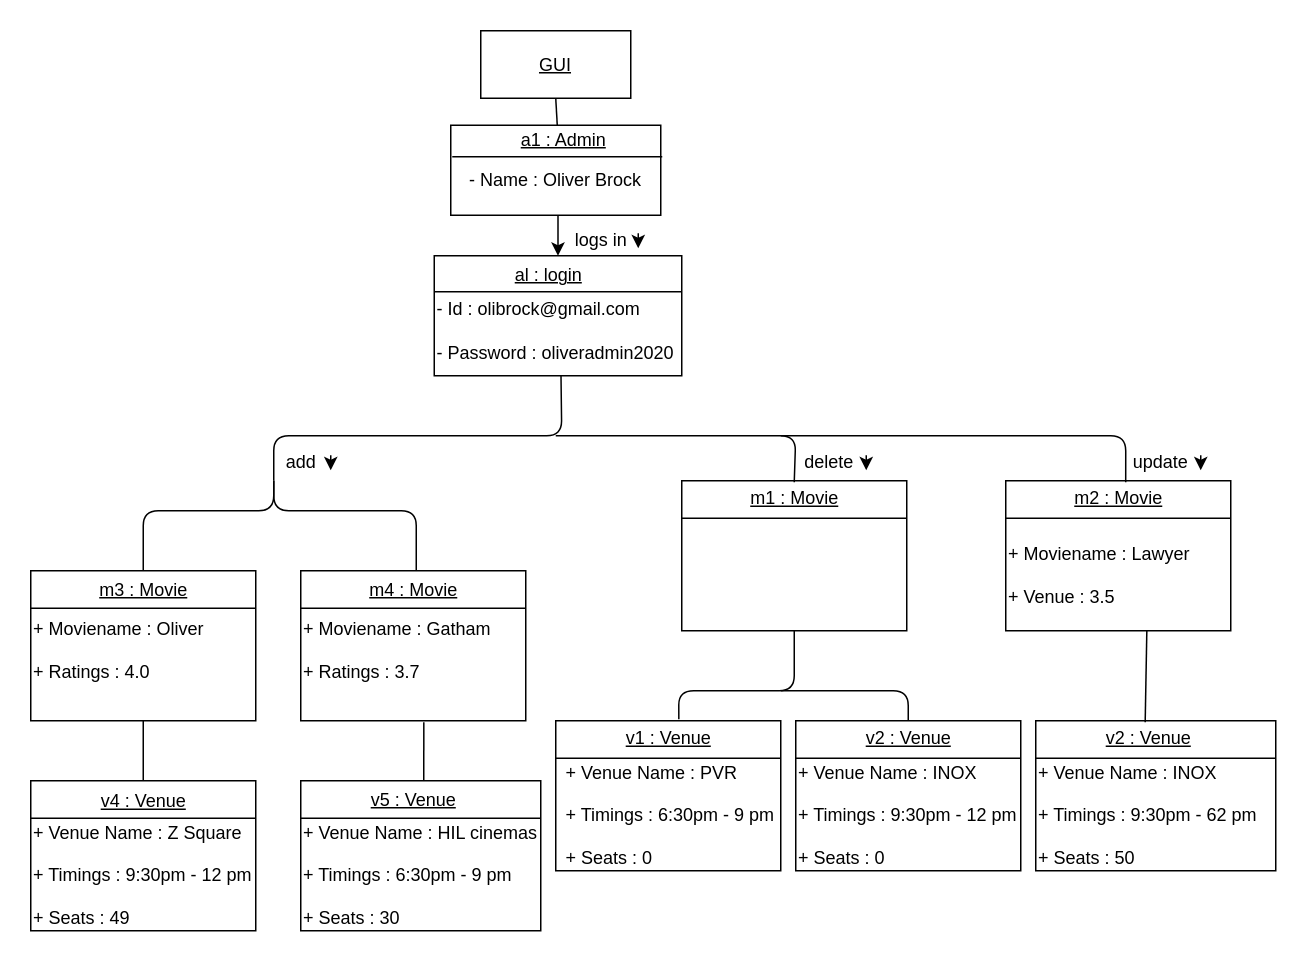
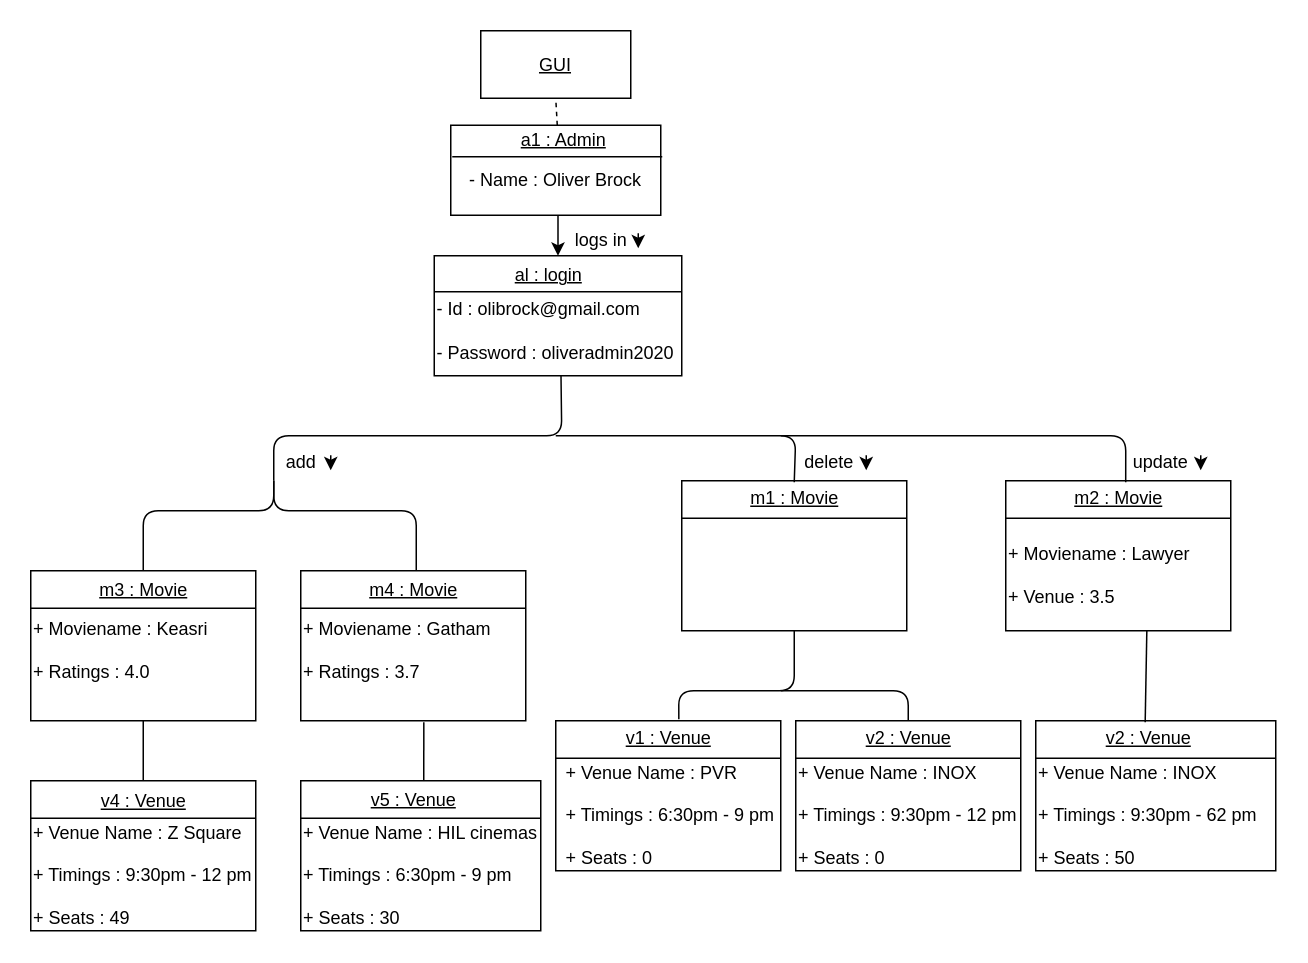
  <mxCell id="0" />
  <mxCell id="1" parent="0" />
  <mxCell id="2" value="&lt;u&gt;GUI&lt;/u&gt;" style="rounded=0;whiteSpace=wrap;html=1;" vertex="1" parent="1"><mxGeometry x="320" y="20" width="100" height="45" as="geometry" /></mxCell>
  <mxCell id="3" style="edgeStyle=orthogonalEdgeStyle;rounded=0;orthogonalLoop=1;jettySize=auto;html=1;exitX=0.5;exitY=1;exitDx=0;exitDy=0;entryX=0.5;entryY=0;entryDx=0;entryDy=0;" edge="1" parent="1" source="4" target="8"><mxGeometry relative="1" as="geometry" /></mxCell>
  <mxCell id="4" value="" style="rounded=0;whiteSpace=wrap;html=1;" vertex="1" parent="1"><mxGeometry x="300" y="83" width="140" height="60" as="geometry" /></mxCell>
  <mxCell id="5" value="&lt;u&gt;a1 : Admin&lt;br&gt;&lt;/u&gt;" style="text;html=1;align=center;verticalAlign=middle;resizable=0;points=[];autosize=1;" vertex="1" parent="1"><mxGeometry x="340" y="83" width="70" height="20" as="geometry" /></mxCell>
  <mxCell id="6" value="" style="endArrow=none;html=1;exitX=0;exitY=0.25;exitDx=0;exitDy=0;entryX=1;entryY=0.25;entryDx=0;entryDy=0;" edge="1" parent="1"><mxGeometry width="50" height="50" relative="1" as="geometry"><mxPoint x="301" y="104" as="sourcePoint" /><mxPoint x="441" y="104" as="targetPoint" /></mxGeometry></mxCell>
  <mxCell id="7" value="- Name : Oliver Brock" style="text;html=1;strokeColor=none;fillColor=none;align=center;verticalAlign=middle;whiteSpace=wrap;rounded=0;" vertex="1" parent="1"><mxGeometry x="295" y="110" width="150" height="20" as="geometry" /></mxCell>
  <mxCell id="8" value="" style="rounded=0;whiteSpace=wrap;html=1;" vertex="1" parent="1"><mxGeometry x="289" y="170" width="165" height="80" as="geometry" /></mxCell>
  <mxCell id="9" value="&lt;u&gt;al : login&lt;br&gt;&lt;/u&gt;" style="text;html=1;align=center;verticalAlign=middle;resizable=0;points=[];autosize=1;" vertex="1" parent="1"><mxGeometry x="335" y="173" width="60" height="20" as="geometry" /></mxCell>
  <mxCell id="10" value="" style="endArrow=none;html=1;entryX=1;entryY=0.338;entryDx=0;entryDy=0;entryPerimeter=0;" edge="1" parent="1"><mxGeometry width="50" height="50" relative="1" as="geometry"><mxPoint x="289" y="194" as="sourcePoint" /><mxPoint x="454" y="194.04" as="targetPoint" /></mxGeometry></mxCell>
  <mxCell id="11" value="&lt;div align=&quot;left&quot;&gt;- Id : olibrock@gmail.com&lt;/div&gt;&lt;div align=&quot;left&quot;&gt;&lt;br&gt;&lt;/div&gt;&lt;div align=&quot;left&quot;&gt;- Password : oliveradmin2020&lt;br&gt;&lt;/div&gt;" style="text;html=1;strokeColor=none;fillColor=none;align=left;verticalAlign=middle;whiteSpace=wrap;rounded=0;" vertex="1" parent="1"><mxGeometry x="289" y="210" width="185" height="20" as="geometry" /></mxCell>
  <mxCell id="12" value="" style="rounded=0;whiteSpace=wrap;html=1;" vertex="1" parent="1"><mxGeometry x="20" y="380" width="150" height="100" as="geometry" /></mxCell>
  <mxCell id="13" value="" style="endArrow=none;html=1;exitX=0;exitY=0.25;exitDx=0;exitDy=0;entryX=1;entryY=0.25;entryDx=0;entryDy=0;" edge="1" parent="1" source="12" target="12"><mxGeometry width="50" height="50" relative="1" as="geometry"><mxPoint x="90" y="400" as="sourcePoint" /><mxPoint x="140" y="350" as="targetPoint" /></mxGeometry></mxCell>
  <mxCell id="14" value="&lt;u&gt;m3 : Movie&lt;br&gt;&lt;/u&gt;" style="text;html=1;align=center;verticalAlign=middle;resizable=0;points=[];autosize=1;" vertex="1" parent="1"><mxGeometry x="60" y="383" width="70" height="20" as="geometry" /></mxCell>
  <mxCell id="15" value="" style="rounded=0;whiteSpace=wrap;html=1;" vertex="1" parent="1"><mxGeometry x="200" y="380" width="150" height="100" as="geometry" /></mxCell>
  <mxCell id="16" value="" style="endArrow=none;html=1;exitX=0;exitY=0.25;exitDx=0;exitDy=0;entryX=1;entryY=0.25;entryDx=0;entryDy=0;" edge="1" parent="1" source="15" target="15"><mxGeometry width="50" height="50" relative="1" as="geometry"><mxPoint x="270" y="400" as="sourcePoint" /><mxPoint x="320" y="350" as="targetPoint" /></mxGeometry></mxCell>
  <mxCell id="17" value="&lt;u&gt;m4 : Movie&lt;br&gt;&lt;/u&gt;" style="text;html=1;align=center;verticalAlign=middle;resizable=0;points=[];autosize=1;" vertex="1" parent="1"><mxGeometry x="240" y="383" width="70" height="20" as="geometry" /></mxCell>
  <mxCell id="18" value="" style="rounded=0;whiteSpace=wrap;html=1;" vertex="1" parent="1"><mxGeometry x="454" y="320" width="150" height="100" as="geometry" /></mxCell>
  <mxCell id="19" value="" style="endArrow=none;html=1;exitX=0;exitY=0.25;exitDx=0;exitDy=0;entryX=1;entryY=0.25;entryDx=0;entryDy=0;" edge="1" parent="1" source="18" target="18"><mxGeometry width="50" height="50" relative="1" as="geometry"><mxPoint x="524" y="400" as="sourcePoint" /><mxPoint x="574" y="350" as="targetPoint" /></mxGeometry></mxCell>
  <mxCell id="20" value="&lt;u&gt;m1 : Movie&lt;br&gt;&lt;/u&gt;" style="text;html=1;align=center;verticalAlign=middle;resizable=0;points=[];autosize=1;" vertex="1" parent="1"><mxGeometry x="494" y="322" width="70" height="20" as="geometry" /></mxCell>
  <mxCell id="21" value="" style="rounded=0;whiteSpace=wrap;html=1;" vertex="1" parent="1"><mxGeometry x="670" y="320" width="150" height="100" as="geometry" /></mxCell>
  <mxCell id="22" value="" style="endArrow=none;html=1;exitX=0;exitY=0.25;exitDx=0;exitDy=0;entryX=1;entryY=0.25;entryDx=0;entryDy=0;" edge="1" parent="1" source="21" target="21"><mxGeometry width="50" height="50" relative="1" as="geometry"><mxPoint x="740" y="400" as="sourcePoint" /><mxPoint x="790" y="350" as="targetPoint" /></mxGeometry></mxCell>
  <mxCell id="23" value="&lt;u&gt;m2 : Movie&lt;br&gt;&lt;/u&gt;" style="text;html=1;align=center;verticalAlign=middle;resizable=0;points=[];autosize=1;" vertex="1" parent="1"><mxGeometry x="710" y="322" width="70" height="20" as="geometry" /></mxCell>
  <mxCell id="24" value="" style="rounded=0;whiteSpace=wrap;html=1;" vertex="1" parent="1"><mxGeometry x="20" y="520" width="150" height="100" as="geometry" /></mxCell>
  <mxCell id="25" value="" style="endArrow=none;html=1;exitX=0;exitY=0.25;exitDx=0;exitDy=0;entryX=1;entryY=0.25;entryDx=0;entryDy=0;" edge="1" parent="1" source="24" target="24"><mxGeometry width="50" height="50" relative="1" as="geometry"><mxPoint x="90" y="560" as="sourcePoint" /><mxPoint x="140" y="510" as="targetPoint" /></mxGeometry></mxCell>
  <mxCell id="26" value="&lt;u&gt;v4 : Venue&lt;br&gt;&lt;/u&gt;" style="text;html=1;align=center;verticalAlign=middle;resizable=0;points=[];autosize=1;" vertex="1" parent="1"><mxGeometry x="60" y="524" width="70" height="20" as="geometry" /></mxCell>
  <mxCell id="27" value="" style="rounded=0;whiteSpace=wrap;html=1;" vertex="1" parent="1"><mxGeometry x="200" y="520" width="160" height="100" as="geometry" /></mxCell>
  <mxCell id="28" value="" style="endArrow=none;html=1;exitX=0;exitY=0.25;exitDx=0;exitDy=0;entryX=1;entryY=0.25;entryDx=0;entryDy=0;" edge="1" parent="1" source="27" target="27"><mxGeometry width="50" height="50" relative="1" as="geometry"><mxPoint x="270" y="560" as="sourcePoint" /><mxPoint x="320" y="510" as="targetPoint" /></mxGeometry></mxCell>
  <mxCell id="29" value="&lt;u&gt;v5 : Venue&lt;br&gt;&lt;/u&gt;" style="text;html=1;align=center;verticalAlign=middle;resizable=0;points=[];autosize=1;" vertex="1" parent="1"><mxGeometry x="240" y="523" width="70" height="20" as="geometry" /></mxCell>
  <mxCell id="30" value="" style="rounded=0;whiteSpace=wrap;html=1;" vertex="1" parent="1"><mxGeometry x="370" y="480" width="150" height="100" as="geometry" /></mxCell>
  <mxCell id="31" value="" style="endArrow=none;html=1;exitX=0;exitY=0.25;exitDx=0;exitDy=0;entryX=1;entryY=0.25;entryDx=0;entryDy=0;" edge="1" parent="1" source="30" target="30"><mxGeometry width="50" height="50" relative="1" as="geometry"><mxPoint x="440" y="560" as="sourcePoint" /><mxPoint x="490" y="510" as="targetPoint" /></mxGeometry></mxCell>
  <mxCell id="32" value="&lt;u&gt;v1 : Venue&lt;br&gt;&lt;/u&gt;" style="text;html=1;align=center;verticalAlign=middle;resizable=0;points=[];autosize=1;" vertex="1" parent="1"><mxGeometry x="410" y="482" width="70" height="20" as="geometry" /></mxCell>
  <mxCell id="33" value="" style="rounded=0;whiteSpace=wrap;html=1;" vertex="1" parent="1"><mxGeometry x="530" y="480" width="150" height="100" as="geometry" /></mxCell>
  <mxCell id="34" value="" style="endArrow=none;html=1;exitX=0;exitY=0.25;exitDx=0;exitDy=0;entryX=1;entryY=0.25;entryDx=0;entryDy=0;" edge="1" parent="1" source="33" target="33"><mxGeometry width="50" height="50" relative="1" as="geometry"><mxPoint x="600" y="560" as="sourcePoint" /><mxPoint x="650" y="510" as="targetPoint" /></mxGeometry></mxCell>
  <mxCell id="35" value="&lt;u&gt;v2 : Venue&lt;br&gt;&lt;/u&gt;" style="text;html=1;align=center;verticalAlign=middle;resizable=0;points=[];autosize=1;" vertex="1" parent="1"><mxGeometry x="570" y="482" width="70" height="20" as="geometry" /></mxCell>
  <mxCell id="36" value="" style="rounded=0;whiteSpace=wrap;html=1;" vertex="1" parent="1"><mxGeometry x="690" y="480" width="160" height="100" as="geometry" /></mxCell>
  <mxCell id="37" value="" style="endArrow=none;html=1;exitX=0;exitY=0.25;exitDx=0;exitDy=0;entryX=1;entryY=0.25;entryDx=0;entryDy=0;" edge="1" parent="1" source="36" target="36"><mxGeometry width="50" height="50" relative="1" as="geometry"><mxPoint x="760" y="560" as="sourcePoint" /><mxPoint x="810" y="510" as="targetPoint" /></mxGeometry></mxCell>
  <mxCell id="38" value="&lt;u&gt;v2 : Venue&lt;br&gt;&lt;/u&gt;" style="text;html=1;align=center;verticalAlign=middle;resizable=0;points=[];autosize=1;" vertex="1" parent="1"><mxGeometry x="730" y="482" width="70" height="20" as="geometry" /></mxCell>
  <mxCell id="39" value="" style="endArrow=none;html=1;" edge="1" parent="1"><mxGeometry width="50" height="50" relative="1" as="geometry"><mxPoint x="529" y="321" as="sourcePoint" /><mxPoint x="370" y="290" as="targetPoint" /><Array as="points"><mxPoint x="530" y="290" /></Array></mxGeometry></mxCell>
  <mxCell id="40" value="" style="endArrow=none;html=1;exitX=0.571;exitY=-0.05;exitDx=0;exitDy=0;exitPerimeter=0;" edge="1" parent="1" source="23"><mxGeometry width="50" height="50" relative="1" as="geometry"><mxPoint x="730" y="320" as="sourcePoint" /><mxPoint x="520" y="290" as="targetPoint" /><Array as="points"><mxPoint x="750" y="290" /></Array></mxGeometry></mxCell>
  <mxCell id="41" value="" style="endArrow=none;html=1;exitX=0.5;exitY=0;exitDx=0;exitDy=0;entryX=0.5;entryY=1;entryDx=0;entryDy=0;" edge="1" parent="1" source="24" target="12"><mxGeometry width="50" height="50" relative="1" as="geometry"><mxPoint x="70" y="480" as="sourcePoint" /><mxPoint x="120" y="430" as="targetPoint" /></mxGeometry></mxCell>
  <mxCell id="42" value="" style="endArrow=none;html=1;entryX=0.547;entryY=1.01;entryDx=0;entryDy=0;entryPerimeter=0;" edge="1" parent="1" target="15"><mxGeometry width="50" height="50" relative="1" as="geometry"><mxPoint x="282" y="520" as="sourcePoint" /><mxPoint x="300" y="420" as="targetPoint" /></mxGeometry></mxCell>
- <mxCell id="43" value="" style="endArrow=none;html=1;exitX=0.443;exitY=0;exitDx=0;exitDy=0;exitPerimeter=0;entryX=0.5;entryY=1;entryDx=0;entryDy=0;" edge="1" parent="1" source="5" target="2"><mxGeometry width="50" height="50" relative="1" as="geometry"><mxPoint x="350" y="90" as="sourcePoint" /><mxPoint x="400" y="40" as="targetPoint" /></mxGeometry></mxCell>
+ <mxCell id="43" value="" style="endArrow=none;html=1;exitX=0.443;exitY=0;exitDx=0;exitDy=0;exitPerimeter=0;entryX=0.5;entryY=1;entryDx=0;entryDy=0;dashed=1;" edge="1" parent="1" source="5" target="2"><mxGeometry width="50" height="50" relative="1" as="geometry"><mxPoint x="350" y="90" as="sourcePoint" /><mxPoint x="400" y="40" as="targetPoint" /></mxGeometry></mxCell>
  <mxCell id="44" value="" style="endArrow=none;html=1;exitX=0.547;exitY=-0.01;exitDx=0;exitDy=0;exitPerimeter=0;entryX=0.5;entryY=1;entryDx=0;entryDy=0;" edge="1" parent="1" source="30" target="18"><mxGeometry width="50" height="50" relative="1" as="geometry"><mxPoint x="500" y="470" as="sourcePoint" /><mxPoint x="550" y="420" as="targetPoint" /><Array as="points"><mxPoint x="452" y="460" /><mxPoint x="529" y="460" /></Array></mxGeometry></mxCell>
  <mxCell id="45" value="" style="endArrow=none;html=1;exitX=0.5;exitY=0;exitDx=0;exitDy=0;" edge="1" parent="1" source="33"><mxGeometry width="50" height="50" relative="1" as="geometry"><mxPoint x="570" y="480" as="sourcePoint" /><mxPoint x="520" y="460" as="targetPoint" /><Array as="points"><mxPoint x="605" y="460" /></Array></mxGeometry></mxCell>
  <mxCell id="46" value="" style="endArrow=none;html=1;exitX=0.456;exitY=0.01;exitDx=0;exitDy=0;entryX=0.627;entryY=1;entryDx=0;entryDy=0;entryPerimeter=0;exitPerimeter=0;" edge="1" parent="1" source="36" target="21"><mxGeometry width="50" height="50" relative="1" as="geometry"><mxPoint x="730" y="480" as="sourcePoint" /><mxPoint x="780" y="430" as="targetPoint" /></mxGeometry></mxCell>
  <mxCell id="47" value="add" style="text;html=1;align=center;verticalAlign=middle;resizable=0;points=[];autosize=1;" vertex="1" parent="1"><mxGeometry x="180" y="298" width="40" height="20" as="geometry" /></mxCell>
  <mxCell id="48" value="" style="endArrow=none;html=1;entryX=0.5;entryY=1;entryDx=0;entryDy=0;" edge="1" parent="1"><mxGeometry width="50" height="50" relative="1" as="geometry"><mxPoint x="182" y="320" as="sourcePoint" /><mxPoint x="373.5" y="250" as="targetPoint" /><Array as="points"><mxPoint x="182" y="290" /><mxPoint x="374" y="290" /></Array></mxGeometry></mxCell>
  <mxCell id="49" value="" style="endArrow=none;html=1;exitX=0.5;exitY=0;exitDx=0;exitDy=0;entryX=0.05;entryY=1.1;entryDx=0;entryDy=0;entryPerimeter=0;" edge="1" parent="1" source="12" target="47"><mxGeometry width="50" height="50" relative="1" as="geometry"><mxPoint x="100" y="360" as="sourcePoint" /><mxPoint x="150" y="310" as="targetPoint" /><Array as="points"><mxPoint x="95" y="340" /><mxPoint x="182" y="340" /></Array></mxGeometry></mxCell>
  <mxCell id="50" value="" style="endArrow=none;html=1;entryX=0.5;entryY=0;entryDx=0;entryDy=0;" edge="1" parent="1"><mxGeometry width="50" height="50" relative="1" as="geometry"><mxPoint x="182" y="320" as="sourcePoint" /><mxPoint x="277" y="380" as="targetPoint" /><Array as="points"><mxPoint x="182" y="340" /><mxPoint x="277" y="340" /></Array></mxGeometry></mxCell>
  <mxCell id="51" value="logs in" style="text;html=1;align=center;verticalAlign=middle;resizable=0;points=[];autosize=1;" vertex="1" parent="1"><mxGeometry x="375" y="150" width="50" height="20" as="geometry" /></mxCell>
  <mxCell id="52" value="delete" style="text;html=1;align=center;verticalAlign=middle;resizable=0;points=[];autosize=1;" vertex="1" parent="1"><mxGeometry x="527" y="298" width="50" height="20" as="geometry" /></mxCell>
  <mxCell id="53" value="update" style="text;html=1;align=center;verticalAlign=middle;resizable=0;points=[];autosize=1;" vertex="1" parent="1"><mxGeometry x="748" y="298" width="50" height="20" as="geometry" /></mxCell>
  <mxCell id="54" value="" style="endArrow=classic;html=1;" edge="1" parent="1"><mxGeometry width="50" height="50" relative="1" as="geometry"><mxPoint x="220" y="303" as="sourcePoint" /><mxPoint x="220" y="313" as="targetPoint" /></mxGeometry></mxCell>
  <mxCell id="55" value="" style="endArrow=classic;html=1;" edge="1" parent="1"><mxGeometry width="50" height="50" relative="1" as="geometry"><mxPoint x="577" y="303" as="sourcePoint" /><mxPoint x="577" y="313" as="targetPoint" /></mxGeometry></mxCell>
  <mxCell id="56" value="" style="endArrow=classic;html=1;" edge="1" parent="1"><mxGeometry width="50" height="50" relative="1" as="geometry"><mxPoint x="800" y="303" as="sourcePoint" /><mxPoint x="800" y="313" as="targetPoint" /></mxGeometry></mxCell>
  <mxCell id="57" value="" style="endArrow=classic;html=1;" edge="1" parent="1"><mxGeometry width="50" height="50" relative="1" as="geometry"><mxPoint x="425" y="155" as="sourcePoint" /><mxPoint x="425" y="165" as="targetPoint" /></mxGeometry></mxCell>
  <mxCell id="58" value="&lt;div align=&quot;left&quot;&gt;&lt;br&gt;&lt;/div&gt;&lt;div align=&quot;left&quot;&gt;+ Moviename : Lawyer&lt;br&gt;&lt;/div&gt;&lt;div align=&quot;left&quot;&gt;&lt;br&gt;&lt;/div&gt;&lt;div align=&quot;left&quot;&gt;+ Venue : 3.5&lt;br&gt;&lt;/div&gt;&lt;div align=&quot;left&quot;&gt;&lt;br&gt;&lt;/div&gt;&lt;div align=&quot;left&quot;&gt;&lt;br&gt;&lt;/div&gt;" style="text;html=1;strokeColor=none;fillColor=none;align=left;verticalAlign=middle;whiteSpace=wrap;rounded=0;" vertex="1" parent="1"><mxGeometry x="670" y="360" width="150" height="60" as="geometry" /></mxCell>
- <mxCell id="59" value="&lt;div align=&quot;left&quot;&gt;&lt;br&gt;&lt;/div&gt;&lt;div align=&quot;left&quot;&gt;+ Moviename : Oliver&lt;br&gt;&lt;/div&gt;&lt;div align=&quot;left&quot;&gt;&lt;br&gt;&lt;/div&gt;&lt;div align=&quot;left&quot;&gt;+ Ratings : 4.0&lt;br&gt;&lt;/div&gt;&lt;div align=&quot;left&quot;&gt;&lt;br&gt;&lt;/div&gt;&lt;div align=&quot;left&quot;&gt;&lt;br&gt;&lt;/div&gt;" style="text;html=1;strokeColor=none;fillColor=none;align=left;verticalAlign=middle;whiteSpace=wrap;rounded=0;" vertex="1" parent="1"><mxGeometry x="20" y="410" width="150" height="60" as="geometry" /></mxCell>
+ <mxCell id="59" value="&lt;div align=&quot;left&quot;&gt;&lt;br&gt;&lt;/div&gt;&lt;div align=&quot;left&quot;&gt;+ Moviename : Keasri&lt;br&gt;&lt;/div&gt;&lt;div align=&quot;left&quot;&gt;&lt;br&gt;&lt;/div&gt;&lt;div align=&quot;left&quot;&gt;+ Ratings : 4.0&lt;br&gt;&lt;/div&gt;&lt;div align=&quot;left&quot;&gt;&lt;br&gt;&lt;/div&gt;&lt;div align=&quot;left&quot;&gt;&lt;br&gt;&lt;/div&gt;" style="text;html=1;strokeColor=none;fillColor=none;align=left;verticalAlign=middle;whiteSpace=wrap;rounded=0;" vertex="1" parent="1"><mxGeometry x="20" y="410" width="150" height="60" as="geometry" /></mxCell>
  <mxCell id="60" value="&lt;div align=&quot;left&quot;&gt;&lt;br&gt;&lt;/div&gt;&lt;div align=&quot;left&quot;&gt;+ Venue Name : PVR&lt;/div&gt;&lt;div align=&quot;left&quot;&gt;&lt;br&gt;&lt;/div&gt;&lt;div align=&quot;left&quot;&gt;+ Timings : 6:30pm - 9 pm&lt;br&gt;&lt;/div&gt;&lt;div align=&quot;left&quot;&gt;&lt;br&gt;&lt;/div&gt;+ Seats : 0&lt;br&gt;&lt;div align=&quot;left&quot;&gt;&lt;br&gt;&lt;/div&gt;" style="text;html=1;strokeColor=none;fillColor=none;align=left;verticalAlign=middle;whiteSpace=wrap;rounded=0;" vertex="1" parent="1"><mxGeometry x="375" y="513" width="150" height="60" as="geometry" /></mxCell>
  <mxCell id="61" value="&lt;div align=&quot;left&quot;&gt;&lt;br&gt;&lt;/div&gt;&lt;div align=&quot;left&quot;&gt;+ Venue Name : INOX&lt;/div&gt;&lt;div align=&quot;left&quot;&gt;&lt;br&gt;&lt;/div&gt;&lt;div align=&quot;left&quot;&gt;+ Timings : 9:30pm - 12 pm&lt;br&gt;&lt;/div&gt;&lt;div align=&quot;left&quot;&gt;&lt;br&gt;&lt;/div&gt;+ Seats : 0&lt;br&gt;&lt;div align=&quot;left&quot;&gt;&lt;br&gt;&lt;/div&gt;" style="text;html=1;strokeColor=none;fillColor=none;align=left;verticalAlign=middle;whiteSpace=wrap;rounded=0;" vertex="1" parent="1"><mxGeometry x="530" y="513" width="150" height="60" as="geometry" /></mxCell>
  <mxCell id="62" value="&lt;div align=&quot;left&quot;&gt;&lt;br&gt;&lt;/div&gt;&lt;div align=&quot;left&quot;&gt;+ Venue Name : HIL cinemas&lt;br&gt;&lt;/div&gt;&lt;div align=&quot;left&quot;&gt;&lt;br&gt;&lt;/div&gt;&lt;div align=&quot;left&quot;&gt;+ Timings : 6:30pm - 9 pm&lt;br&gt;&lt;/div&gt;&lt;div align=&quot;left&quot;&gt;&lt;br&gt;&lt;/div&gt;+ Seats : 30&lt;br&gt;&lt;div align=&quot;left&quot;&gt;&lt;br&gt;&lt;/div&gt;" style="text;html=1;strokeColor=none;fillColor=none;align=left;verticalAlign=middle;whiteSpace=wrap;rounded=0;" vertex="1" parent="1"><mxGeometry x="200" y="553" width="160" height="60" as="geometry" /></mxCell>
  <mxCell id="63" value="&lt;div align=&quot;left&quot;&gt;&lt;br&gt;&lt;/div&gt;&lt;div align=&quot;left&quot;&gt;+ Venue Name : Z Square&lt;br&gt;&lt;/div&gt;&lt;div align=&quot;left&quot;&gt;&lt;br&gt;&lt;/div&gt;&lt;div align=&quot;left&quot;&gt;+ Timings : 9:30pm - 12 pm&lt;br&gt;&lt;/div&gt;&lt;div align=&quot;left&quot;&gt;&lt;br&gt;&lt;/div&gt;+ Seats : 49&lt;br&gt;&lt;div align=&quot;left&quot;&gt;&lt;br&gt;&lt;/div&gt;" style="text;html=1;strokeColor=none;fillColor=none;align=left;verticalAlign=middle;whiteSpace=wrap;rounded=0;" vertex="1" parent="1"><mxGeometry x="20" y="553" width="150" height="60" as="geometry" /></mxCell>
  <mxCell id="64" value="&lt;div align=&quot;left&quot;&gt;&lt;br&gt;&lt;/div&gt;&lt;div align=&quot;left&quot;&gt;+ Venue Name : INOX&lt;/div&gt;&lt;div align=&quot;left&quot;&gt;&lt;br&gt;&lt;/div&gt;&lt;div align=&quot;left&quot;&gt;+ Timings : 9:30pm - 62 pm&lt;br&gt;&lt;/div&gt;&lt;div align=&quot;left&quot;&gt;&lt;br&gt;&lt;/div&gt;&lt;div&gt;+ Seats : 50&lt;/div&gt;&lt;div&gt;&lt;br&gt;&lt;/div&gt;" style="text;html=1;strokeColor=none;fillColor=none;align=left;verticalAlign=middle;whiteSpace=wrap;rounded=0;" vertex="1" parent="1"><mxGeometry x="690" y="513" width="150" height="60" as="geometry" /></mxCell>
  <mxCell id="65" value="&lt;div align=&quot;left&quot;&gt;&lt;br&gt;&lt;/div&gt;&lt;div align=&quot;left&quot;&gt;+ Moviename : Gatham&lt;br&gt;&lt;/div&gt;&lt;div align=&quot;left&quot;&gt;&lt;br&gt;&lt;/div&gt;&lt;div align=&quot;left&quot;&gt;+ Ratings : 3.7&lt;br&gt;&lt;/div&gt;&lt;div align=&quot;left&quot;&gt;&lt;br&gt;&lt;/div&gt;&lt;div align=&quot;left&quot;&gt;&lt;br&gt;&lt;/div&gt;" style="text;html=1;strokeColor=none;fillColor=none;align=left;verticalAlign=middle;whiteSpace=wrap;rounded=0;" vertex="1" parent="1"><mxGeometry x="200" y="410" width="150" height="60" as="geometry" /></mxCell>
